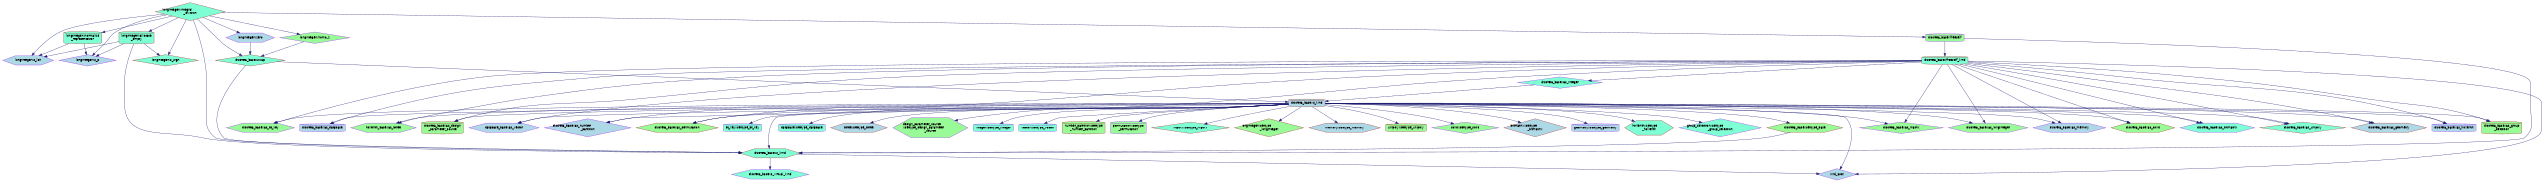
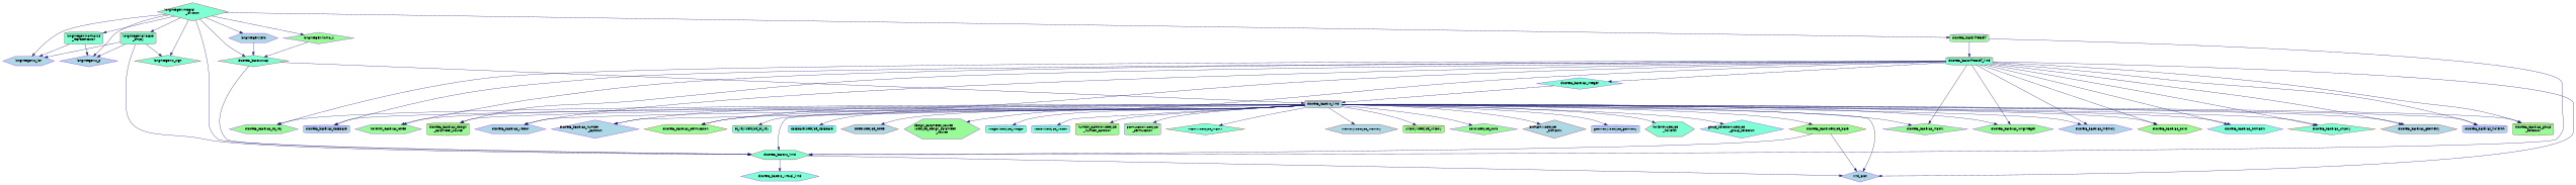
  digraph {
    rankdir=TB
    node [color=purple fillcolor=aquamarine fontname=Helvetica fontsize=10 shape=hexagon style=filled]
    edge [color=midnightblue fontname=Helvetica fontsize=10 labelfontname=Helvetica labelfontsize=10 style=solid]
    n1 [color=brown fontcolor=black height=0.2 label="longinteger::integral\l_division" shape=diamond width=0.4]
    n2 [color=brown height=0.2 label="discreta_base::s_kind" width=0.4]
    n3 [fillcolor=palegreen height=0.2 label="longinteger::homo_z" shape=diamond width=0.4]
    n4 [color=brown height=0.2 label="discreta_base::swap" shape=diamond width=0.4]
    n5 [color=brown height=0.2 label="longinteger::normalize\l_representation" shape=cylinder width=0.4]
    n6 [fillcolor=lightblue height=0.2 label="longinteger::s_len" width=0.4]
    n7 [fillcolor=lightblue height=0.2 label="longinteger::s_p" shape=diamond width=0.4]
    n8 [fillcolor=lightblue height=0.2 label="longinteger::zero" width=0.4]
    n9 [color=brown height=0.2 label="longinteger::allocate\l_empty" shape=cylinder width=0.4]
    n10 [color=brown height=0.2 label="longinteger::s_sign" shape=diamond width=0.4]
    n11 [fillcolor=palegreen height=0.2 label="discreta_base::freeself" shape=cylinder width=0.4]
    n12 [height=0.2 label="discreta_base::s_virtual_kind" width=0.4]
    n13 [fillcolor=lightblue height=0.2 label=kind_ascii shape=diamond width=0.4]
    n14 [color=brown fillcolor=lightblue height=0.2 label="discreta_base::c_kind" shape=cylinder width=0.4]
    n15 [color=brown height=0.2 label="discreta_base::freeself_kind" shape=cylinder width=0.4]
    n16 [color=brown fillcolor=palegreen height=0.2 label="discreta_base::settype_base" width=0.4]
    n17 [height=0.2 label="integer::settype_integer" shape=cylinder width=0.4]
-   n18 [fillcolor=lightblue height=0.2 label="database_base::as_vector" width=0.4]
+   n18 [fillcolor=lightblue height=0.2 label="discreta_base::as_vector" width=0.4]
    n19 [height=0.2 label="Vector::settype_vector" shape=cylinder width=0.4]
    n20 [fillcolor=lightblue height=0.2 label="discreta_base::as_number\l_partition" shape=diamond width=0.4]
    n21 [color=brown fillcolor=palegreen height=0.2 label="number_partition::settype\l_number_partition" shape=cylinder width=0.4]
    n22 [color=brown fillcolor=palegreen height=0.2 label="discreta_base::as_permutation" width=0.4]
    n23 [fillcolor=palegreen height=0.2 label="permutation::settype\l_permutation" shape=cylinder width=0.4]
    n24 [fillcolor=palegreen height=0.2 label="discreta_base::as_matrix" shape=diamond width=0.4]
    n25 [color=brown height=0.2 label="matrix::settype_matrix" shape=diamond width=0.4]
    n26 [fillcolor=palegreen height=0.2 label="discreta_base::as_longinteger" width=0.4]
-   n27 [color=brown fillcolor=palegreen height=0.2 label="longinteger::settype\l_longinteger" shape=diamond width=0.4]
    n28 [fillcolor=lightblue height=0.2 label="discreta_base::as_memory" width=0.4]
    n29 [color=brown fillcolor=lightblue height=0.2 label="memory::settype_memory" width=0.4]
    n30 [color=brown height=0.2 label="discreta_base::as_unipoly" shape=diamond width=0.4]
    n31 [color=brown fillcolor=palegreen height=0.2 label="unipoly::settype_unipoly" shape=cylinder width=0.4]
    n32 [color=brown fillcolor=palegreen height=0.2 label="discreta_base::as_solid" width=0.4]
    n33 [fillcolor=palegreen height=0.2 label="solid::settype_solid" shape=diamond width=0.4]
    n34 [height=0.2 label="discreta_base::as_bitmatrix" width=0.4]
    n35 [color=brown fillcolor=lightblue height=0.2 label="bitmatrix::settype\l_bitmatrix" shape=diamond width=0.4]
    n36 [color=brown fillcolor=lightblue height=0.2 label="discreta_base::as_geometry" width=0.4]
    n37 [fillcolor=lightblue height=0.2 label="geometry::settype_geometry" shape=cylinder width=0.4]
    n38 [fillcolor=lightblue height=0.2 label="discreta_base::as_hollerith" shape=cylinder width=0.4]
    n39 [color=brown height=0.2 label="hollerith::settype\l_hollerith" width=0.4]
    n40 [color=brown fillcolor=palegreen height=0.2 label="discreta_base::as_group\l_selection" shape=cylinder width=0.4]
    n41 [height=0.2 label="group_selection::settype\l_group_selection" shape=diamond width=0.4]
    n42 [fillcolor=palegreen height=0.2 label="discreta_base::as_bt_key" width=0.4]
-   n43 [height=0.2 label="bt_key::settype_bt_key" shape=cylinder width=0.4]
+   n43 [color=brown height=0.2 label="bt_key::settype_bt_key" shape=cylinder width=0.4]
    n44 [fillcolor=lightblue height=0.2 label="discreta_base::as_database" shape=cylinder width=0.4]
    n45 [height=0.2 label="database::settype_database" shape=cylinder width=0.4]
    n46 [fillcolor=palegreen height=0.2 label="hollerith_base::as_btree" width=0.4]
    n47 [color=brown fillcolor=lightblue height=0.2 label="btree::settype_btree" width=0.4]
    n48 [color=brown fillcolor=palegreen height=0.2 label="discreta_base::as_design\l_parameter_source" shape=cylinder width=0.4]
    n49 [fillcolor=palegreen height=0.2 label="design_parameter_source\l::settype_design_parameter\l_source" width=0.4]
    n50 [height=0.2 label="discreta_base::as_integer" shape=diamond width=0.4]
    n1 -> n2
    n1 -> n3
    n1 -> n4
    n1 -> n5
    n1 -> n6
    n1 -> n7
    n1 -> n8
    n1 -> n9
    n1 -> n10
    n1 -> n11
    n2 -> n12
    n2 -> n13
    n3 -> n4
    n4 -> n2
    n4 -> n14
    n5 -> n6
    n5 -> n7
    n8 -> n4
    n9 -> n2
    n9 -> n6
    n9 -> n7
    n9 -> n10
    n11 -> n2
    n11 -> n15
    n14 -> n2
    n14 -> n13
    n14 -> n16
    n14 -> n17
    n14 -> n18
    n14 -> n19
    n14 -> n20
    n14 -> n21
    n14 -> n22
    n14 -> n23
    n14 -> n24
    n14 -> n25
    n14 -> n26
-   n14 -> n27
    n14 -> n28
    n14 -> n29
    n14 -> n30
    n14 -> n31
    n14 -> n32
    n14 -> n33
    n14 -> n34
    n14 -> n35
    n14 -> n36
    n14 -> n37
    n14 -> n38
    n14 -> n39
    n14 -> n40
    n14 -> n41
    n14 -> n42
    n14 -> n43
    n14 -> n44
    n14 -> n45
    n14 -> n46
    n14 -> n47
    n14 -> n48
    n14 -> n49
    n15 -> n13
    n15 -> n18
    n15 -> n20
    n15 -> n22
    n15 -> n24
    n15 -> n26
    n15 -> n28
    n15 -> n30
    n15 -> n32
    n15 -> n34
    n15 -> n36
    n15 -> n38
    n15 -> n40
    n15 -> n42
    n15 -> n44
    n15 -> n46
    n15 -> n48
    n15 -> n50
    n16 -> n2
+   n16 -> n13
    n50 -> n14
  }
